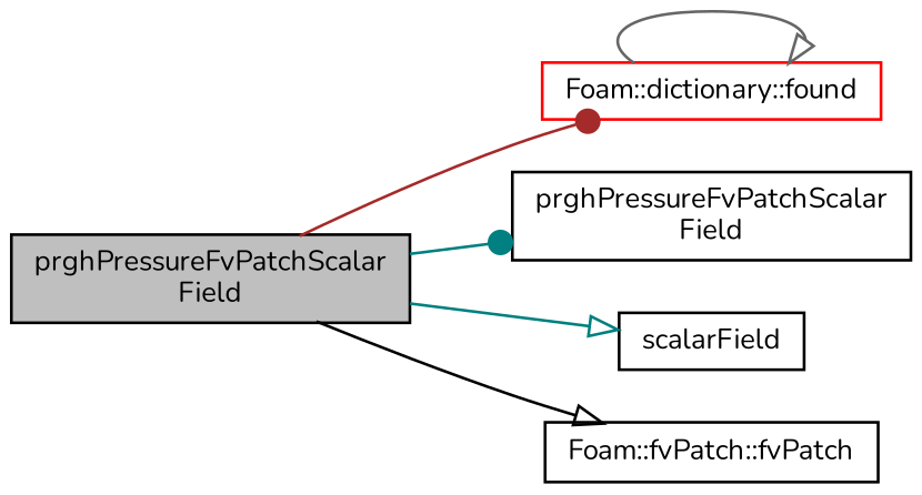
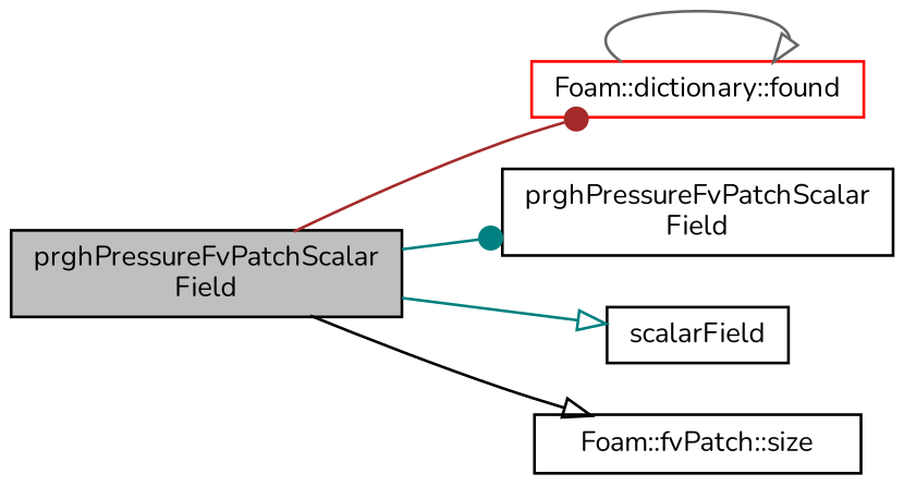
  digraph {
    rankdir=LR
    fontname=Nunito
    node [color=black fontname=Nunito fontsize=10 shape=record]
    edge [color=teal fontname=Nunito fontsize=10 labelfontname=Helvetica labelfontsize=10 style=solid arrowhead=onormal]
    n1 [fillcolor=grey75 fontcolor=black height=0.2 label="prghPressureFvPatchScalar\lField" style=filled width=0.4]
    n2 [color=red height=0.2 label="Foam::dictionary::found" width=0.4]
    n3 [height=0.2 label="prghPressureFvPatchScalar\lField" width=0.4]
    n4 [height=0.2 label=scalarField width=0.4]
-   n5 [height=0.2 label="Foam::fvPatch::fvPatch" width=0.4]
+   n5 [height=0.2 label="Foam::fvPatch::size" width=0.4]
    n1 -> n2 [color=brown arrowhead=dot]
    n1 -> n3 [arrowhead=dot]
    n1 -> n4
    n1 -> n5 [color=black]
    n2 -> n2 [color=gray40]
  }
